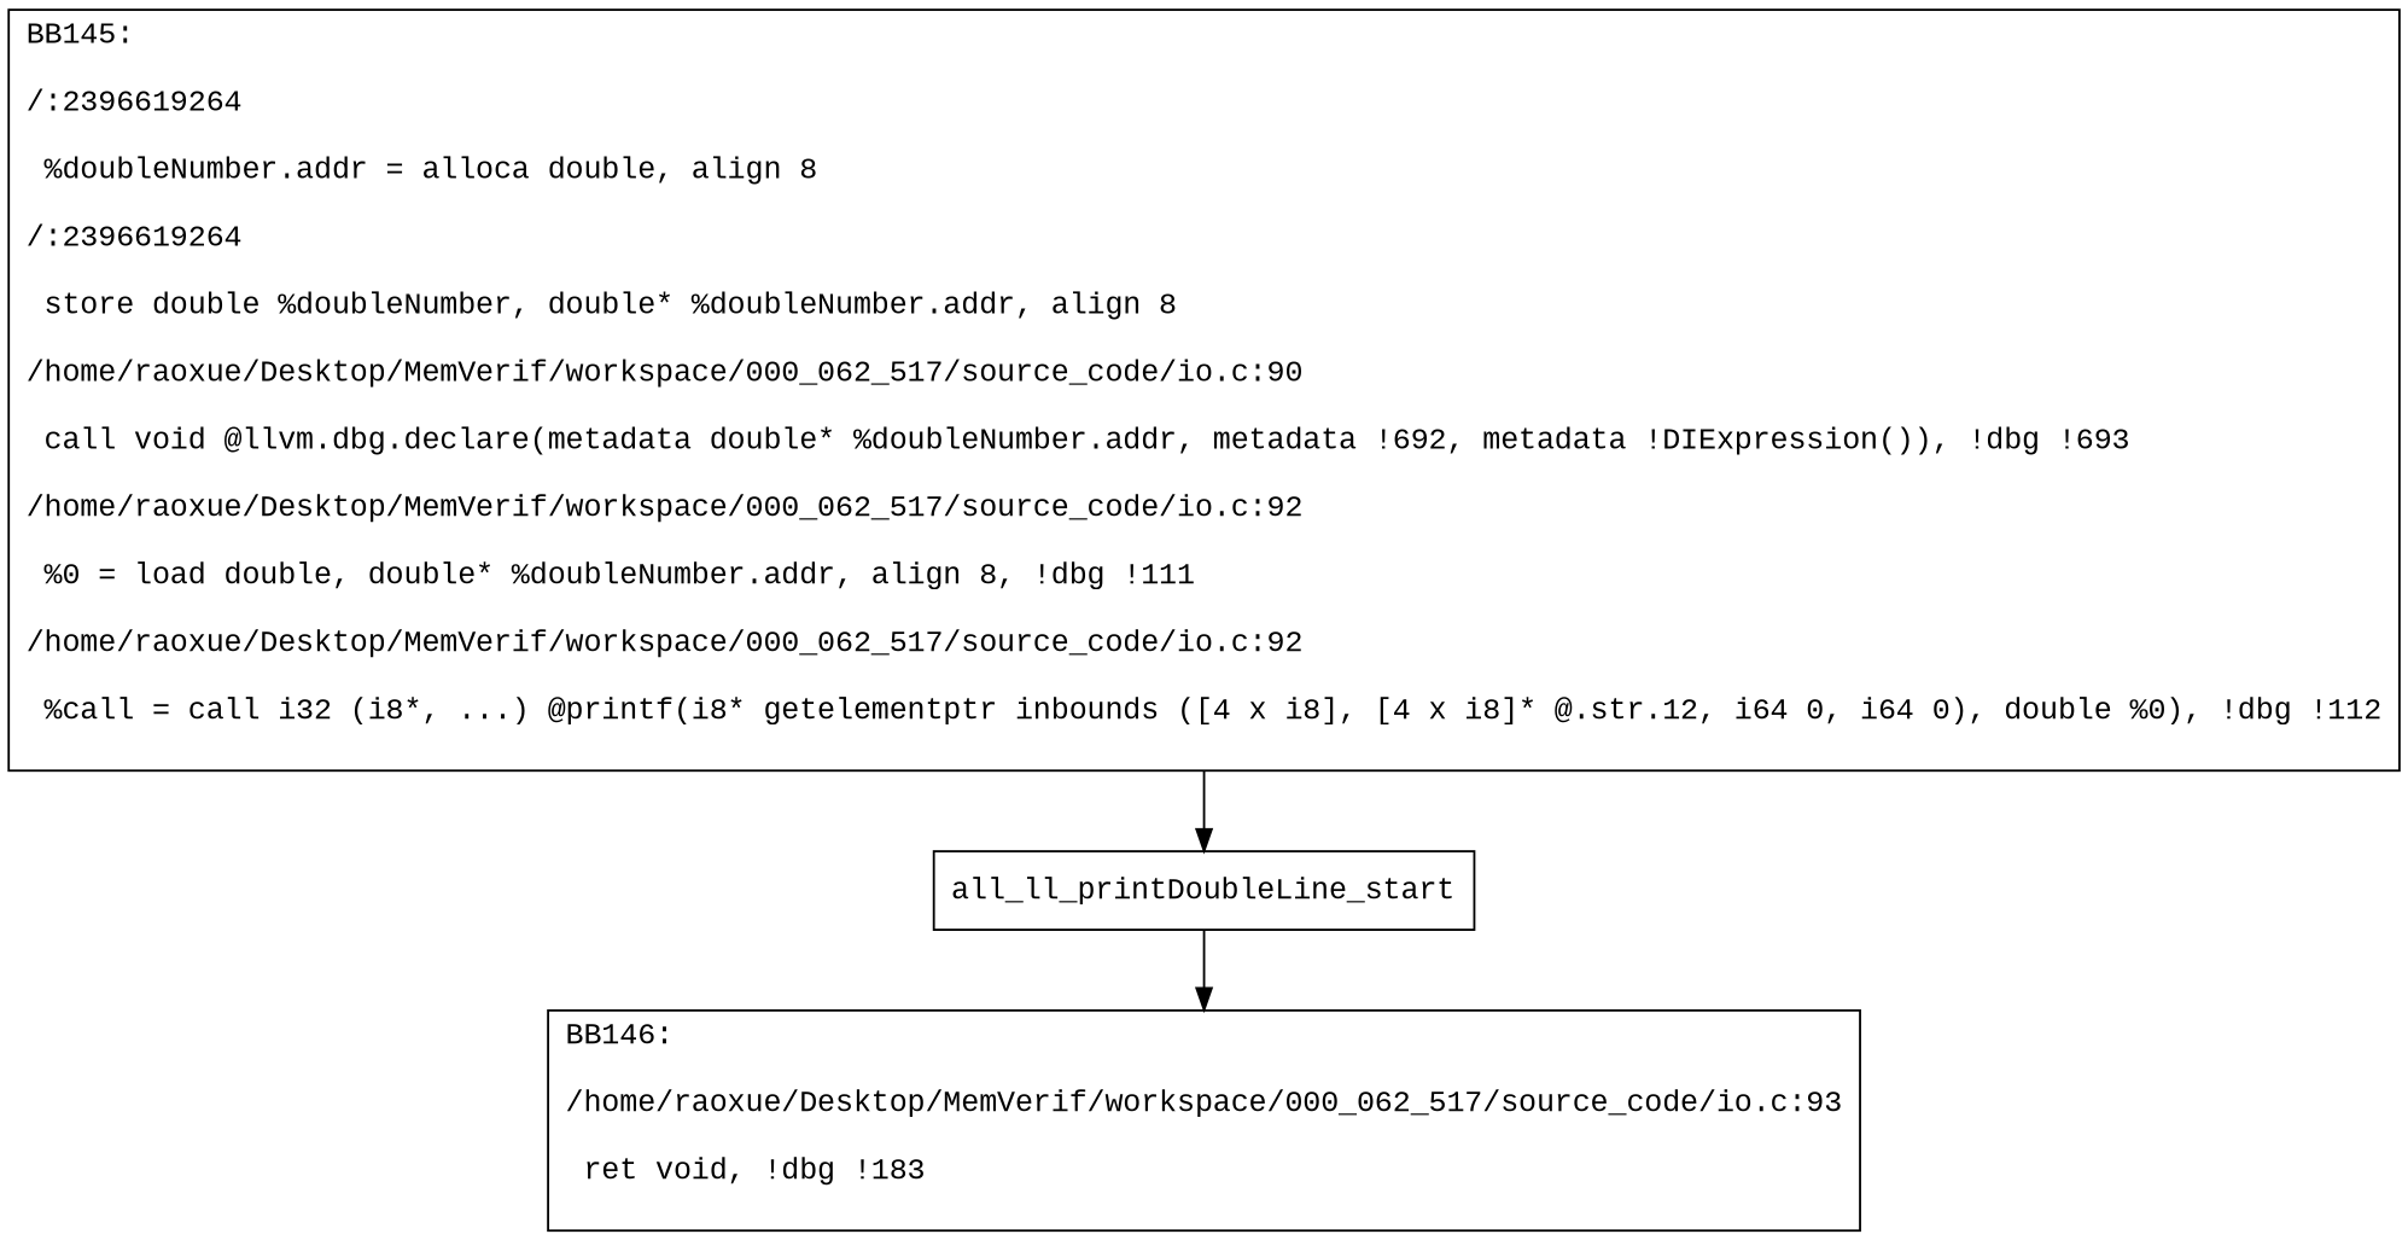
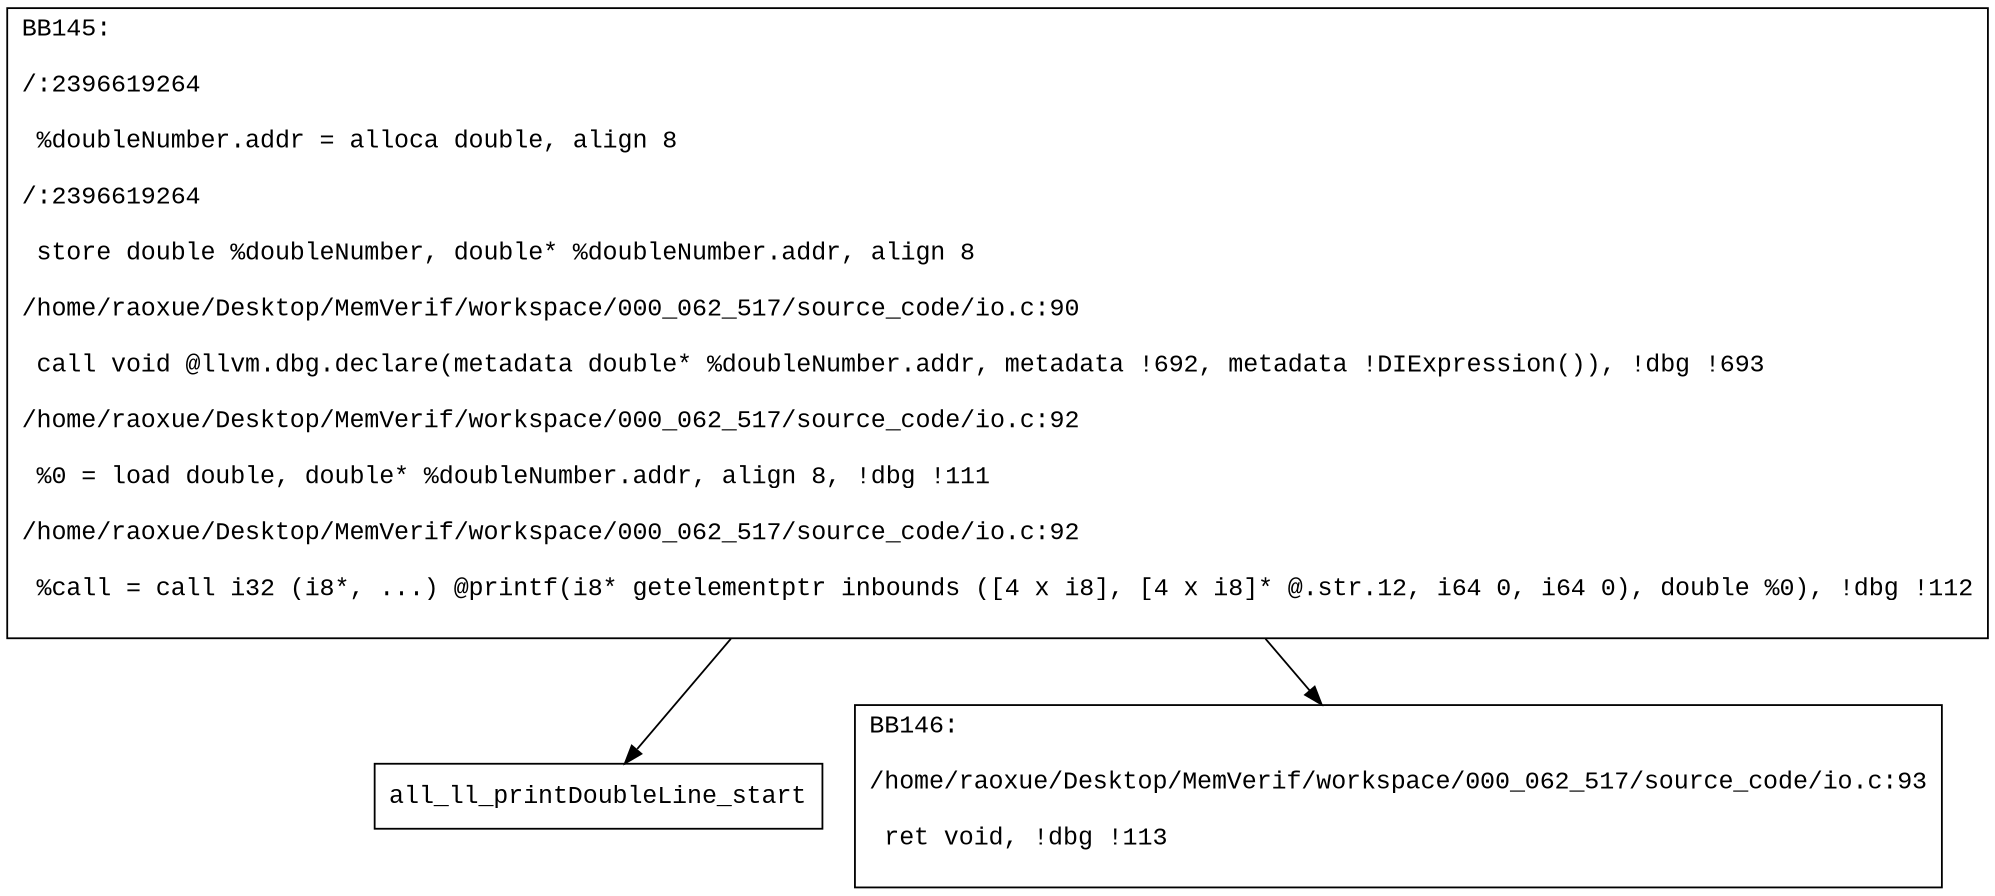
  digraph {
    fontname="Liberation Mono"
    node [fontname="Liberation Mono" shape=record]
    edge [fontname="Liberation Mono"]
    n1 [label="{all_ll_printDoubleLine_start}"]
    n2 [label="{BB145:\l\l/:2396619264\l\n  %doubleNumber.addr = alloca double, align 8\l\n/:2396619264\l\n  store double %doubleNumber, double* %doubleNumber.addr, align 8\l\n/home/raoxue/Desktop/MemVerif/workspace/000_062_517/source_code/io.c:90\l\n  call void @llvm.dbg.declare(metadata double* %doubleNumber.addr, metadata !692, metadata !DIExpression()), !dbg !693\l\n/home/raoxue/Desktop/MemVerif/workspace/000_062_517/source_code/io.c:92\l\n  %0 = load double, double* %doubleNumber.addr, align 8, !dbg !111\l\n/home/raoxue/Desktop/MemVerif/workspace/000_062_517/source_code/io.c:92\l\n  %call = call i32 (i8*, ...) @printf(i8* getelementptr inbounds ([4 x i8], [4 x i8]* @.str.12, i64 0, i64 0), double %0), !dbg !112\l\n}"]
-   n3 [label="{BB146:\l\l/home/raoxue/Desktop/MemVerif/workspace/000_062_517/source_code/io.c:93\l\n  ret void, !dbg !183\l\n}"]
+   n3 [label="{BB146:\l\l/home/raoxue/Desktop/MemVerif/workspace/000_062_517/source_code/io.c:93\l\n  ret void, !dbg !113\l\n}"]
    n2 -> n1
-   n1 -> n3
+   n2 -> n3
  }
